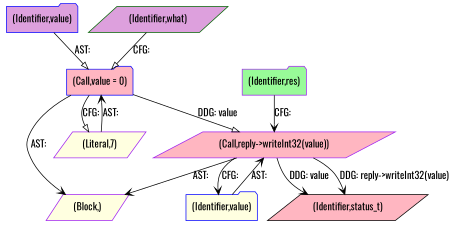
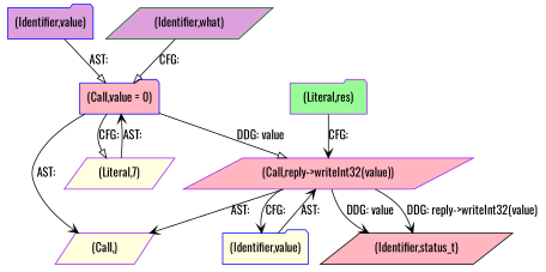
  digraph {
    fontname=Oswald
    node [color=purple fillcolor=lightpink fontname=Oswald shape=parallelogram style=filled]
    edge [arrowhead=vee fontname=Oswald]
    n1 [label="(Call,reply->writeInt32(value))"]
    n2 [color=black label="(Identifier,status_t)"]
    n3 [color=blue fillcolor=lightyellow label="(Identifier,value)" shape=folder]
-   n4 [fillcolor=lightyellow label="(Block,)"]
+   n4 [fillcolor=lightyellow label="(Call,)"]
    n5 [color=blue label="(Call,value = 0)" shape=folder]
    n6 [fillcolor=lightyellow label="(Literal,7)"]
    n7 [color=blue fillcolor=plum label="(Identifier,value)" shape=folder]
-   n8 [fillcolor=palegreen label="(Identifier,res)" shape=folder]
+   n8 [fillcolor=palegreen label="(Literal,res)" shape=folder]
    n9 [color=darkgreen fillcolor=plum label="(Identifier,what)"]
    n1 -> n2 [label="DDG: reply->writeInt32(value)"]
    n1 -> n2 [label="DDG: value"]
    n1 -> n3 [label="CFG: "]
    n1 -> n4 [label="AST: "]
    n3 -> n1 [label="AST: "]
    n5 -> n1 [arrowhead=onormal label="DDG: value"]
    n5 -> n4 [label="AST: "]
    n5 -> n6 [arrowhead=onormal label="CFG: "]
    n6 -> n5 [label="AST: "]
    n7 -> n5 [arrowhead=onormal label="AST: "]
    n8 -> n1 [label="CFG: "]
    n9 -> n5 [arrowhead=onormal label="CFG: "]
  }
